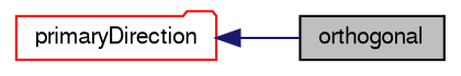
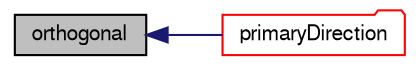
  digraph {
    rankdir=LR
    node [fontname=FreeSans fontsize=10]
    n1 [color=black fillcolor=grey75 fontcolor=black height=0.2 label=orthogonal shape=box style=filled width=0.4]
    n2 [color=red height=0.2 label=primaryDirection shape=folder width=0.4]
-   n2 -> n1 [color=midnightblue dir=back fontname=FreeSans fontsize=10 labelfontname=FreeSans labelfontsize=10 style=solid]
+   n1 -> n2 [color=midnightblue dir=back fontname=FreeSans fontsize=10 labelfontname=FreeSans labelfontsize=10 style=solid]
  }
